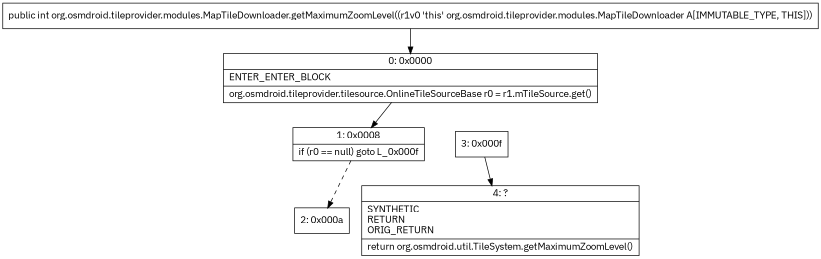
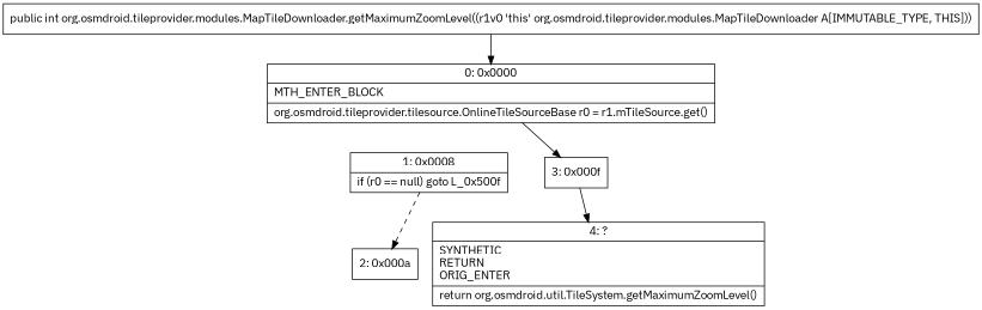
  digraph {
    fontname="IBM Plex Sans"
    node [fontname="IBM Plex Sans" shape=record]
    edge [fontname="IBM Plex Sans"]
-   n1 [label="{0\:\ 0x0000|ENTER_ENTER_BLOCK\l|org.osmdroid.tileprovider.tilesource.OnlineTileSourceBase r0 = r1.mTileSource.get()\l}"]
-   n2 [label="{1\:\ 0x0008|if (r0 == null) goto L_0x000f\l}"]
+   n1 [label="{0\:\ 0x0000|MTH_ENTER_BLOCK\l|org.osmdroid.tileprovider.tilesource.OnlineTileSourceBase r0 = r1.mTileSource.get()\l}"]
+   n2 [label="{1\:\ 0x0008|if (r0 == null) goto L_0x500f\l}"]
    n3 [label="{2\:\ 0x000a}"]
    n4 [label="{3\:\ 0x000f}"]
-   n5 [label="{4\:\ ?|SYNTHETIC\lRETURN\lORIG_RETURN\l|return org.osmdroid.util.TileSystem.getMaximumZoomLevel()\l}"]
+   n5 [label="{4\:\ ?|SYNTHETIC\lRETURN\lORIG_ENTER\l|return org.osmdroid.util.TileSystem.getMaximumZoomLevel()\l}"]
    n6 [label="{public int org.osmdroid.tileprovider.modules.MapTileDownloader.getMaximumZoomLevel((r1v0 'this' org.osmdroid.tileprovider.modules.MapTileDownloader A[IMMUTABLE_TYPE, THIS])) }"]
-   n1 -> n2
+   n1 -> n4
    n2 -> n3 [style=dashed]
    n4 -> n5
    n6 -> n1
  }
